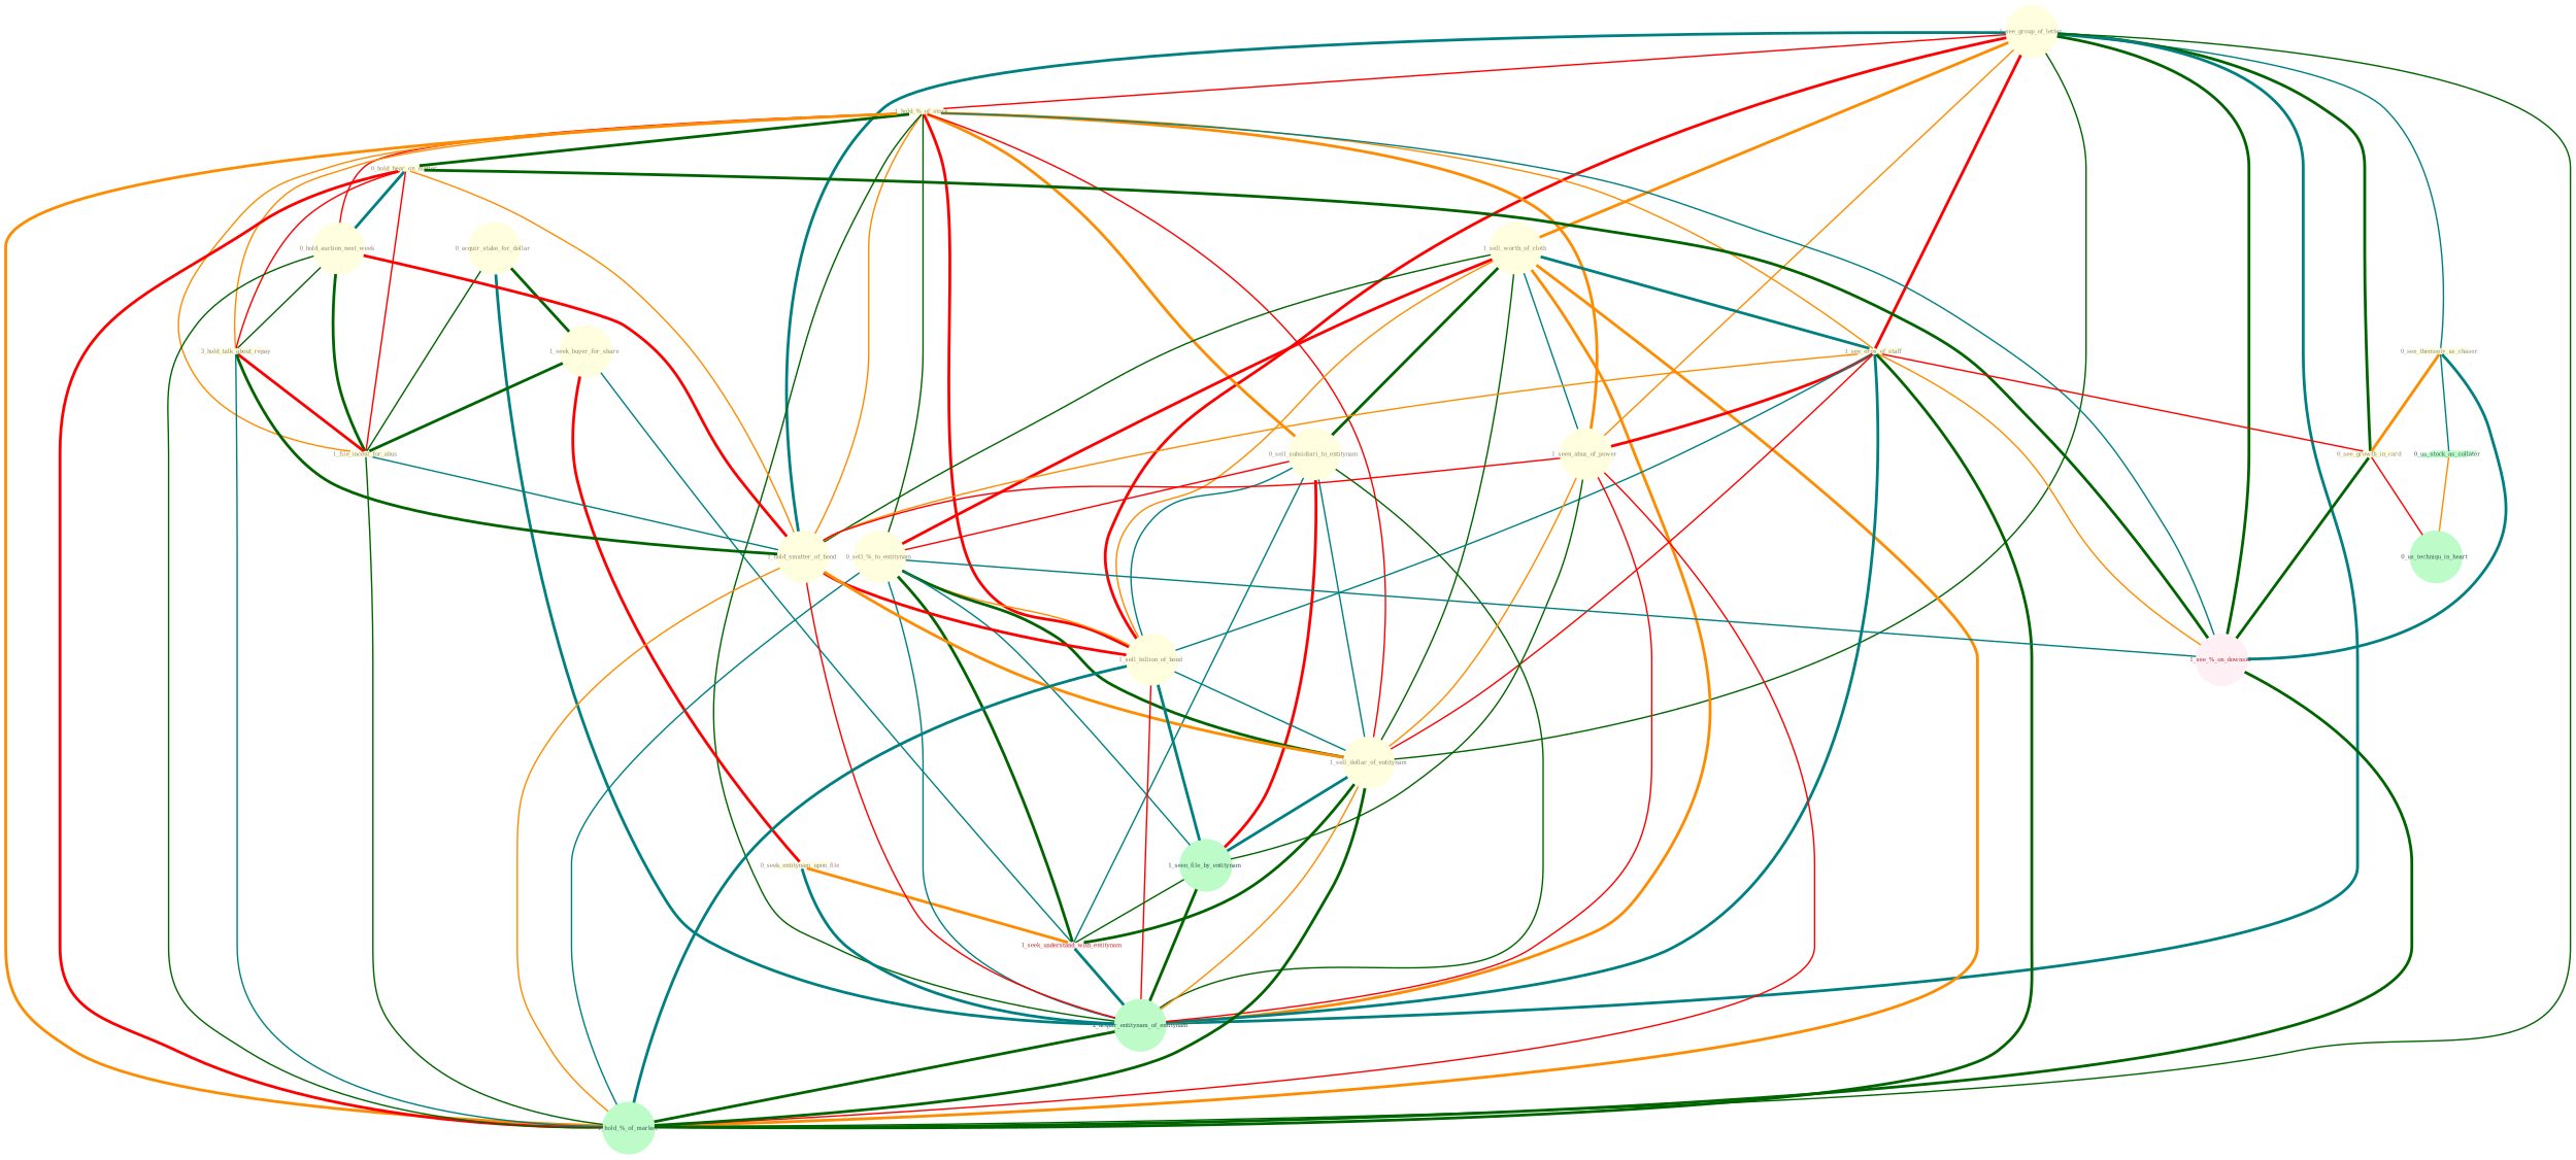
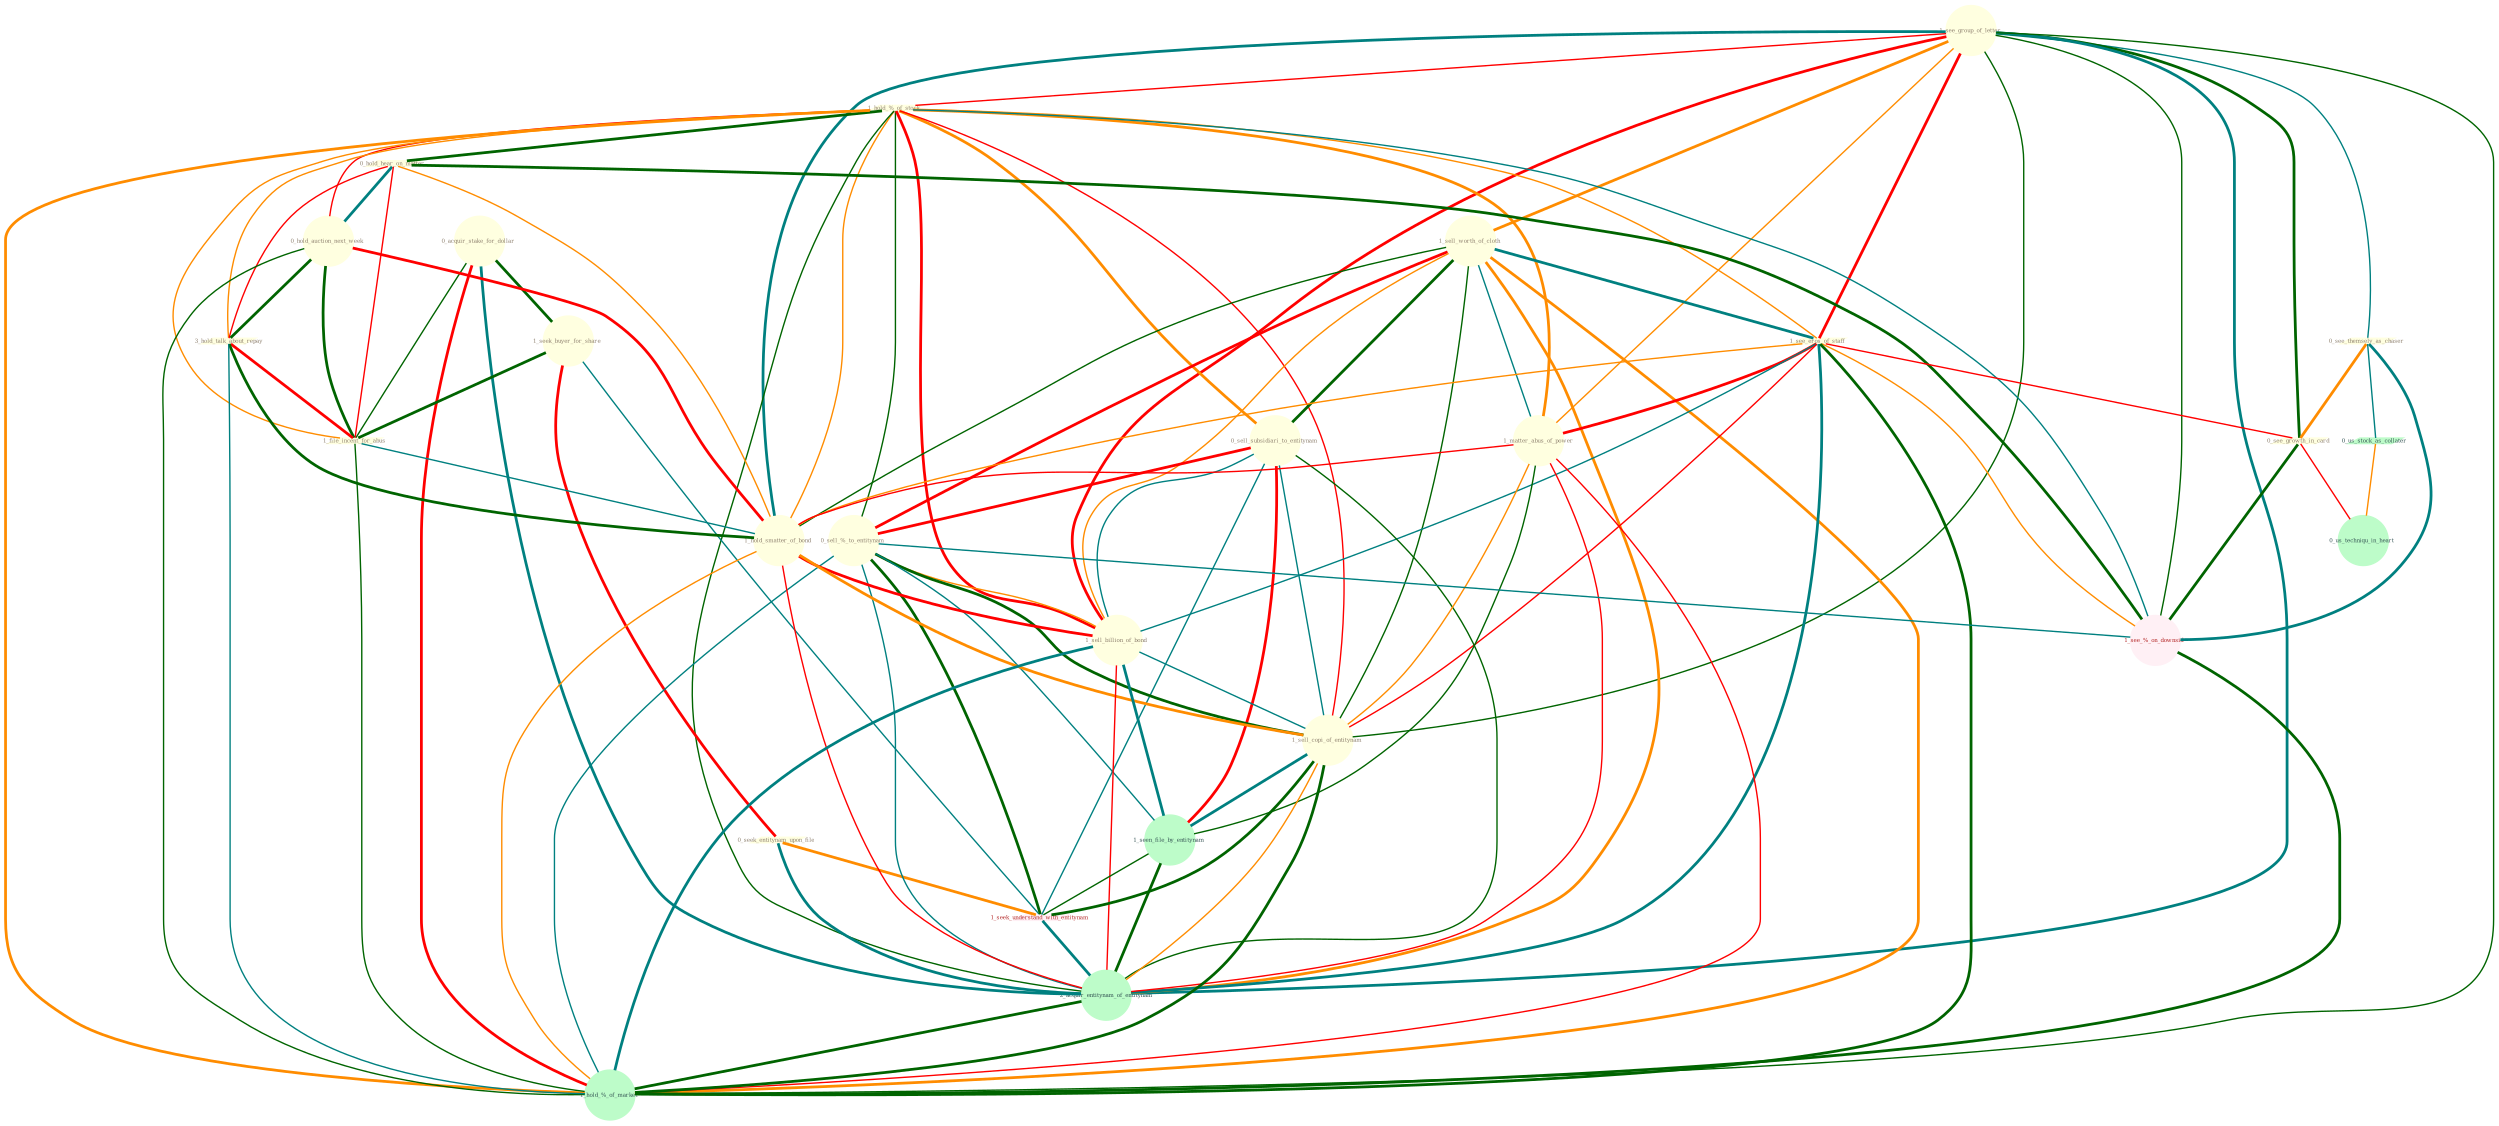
  graph {
    node [color="#ffffe0" fixedsize=true fontcolor="#8b7d6b" fontsize=4 shape=circle style=filled]
    edge [color=darkgreen style=solid w=1]
    "0_acquir_stake_for_dollar " [height=.06 width=.5]
    "1_see_group_of_letter " [height=.06 width=.5]
    "1_hold_%_of_stock " [height=.06 shape=parallelogram width=.5]
    "0_hold_hear_on_matter " [height=.06 shape=parallelogram width=.5]
    "1_seek_buyer_for_share " [height=.06 width=.5]
    "0_hold_auction_next_week " [height=.06 width=.5]
    "1_sell_worth_of_cloth " [height=.06 width=.5]
    "0_seek_entitynam_upon_file " [height=.06 shape=parallelogram width=.5]
    "0_see_themselv_as_chaser " [height=.06 shape=parallelogram width=.5]
    n10 [height=.06 label="3_hold_talk_about_repay" shape=parallelogram width=.5]
    "1_see_eros_of_staff " [height=.06 shape=parallelogram width=.5]
    "0_sell_subsidiari_to_entitynam " [height=.06 width=.5]
    n13 [height=.06 label="1_file_incent_for_abus" shape=parallelogram width=.5]
    "0_see_growth_in_card " [height=.06 shape=parallelogram width=.5]
-   "1_seen_abus_of_power " [height=.06 width=.5]
+   "1_seen_abus_of_power " [height=.06 width=.5 label="1_matter_abus_of_power"]
    "0_sell_%_to_entitynam " [height=.06 width=.5]
    "1_hold_smatter_of_bond " [height=.06 width=.5]
    "1_sell_billion_of_bond " [height=.06 width=.5]
-   "1_sell_copi_of_entitynam " [height=.06 width=.5 label="1_sell_dollar_of_entitynam"]
+   "1_sell_copi_of_entitynam " [height=.06 width=.5]
    "1_seek_understand_with_entitynam " [color="#fff0f5" fontcolor="#b22222" height=.06 shape=parallelogram width=.5]
    "1_see_%_on_downsid " [color="#fff0f5" fontcolor="#b22222" height=.06 width=.5]
    n22 [color="#BDFCC9" fontcolor="#2f4f4f" height=.06 label="2_acquir_entitynam_of_entitynam" width=.5]
    "1_hold_%_of_market " [color="#BDFCC9" fontcolor="#2f4f4f" height=.06 width=.5]
    "0_us_stock_as_collater " [color="#BDFCC9" fontcolor="#2f4f4f" height=.06 shape=parallelogram width=.5]
    "1_seen_file_by_entitynam " [color="#BDFCC9" fontcolor="#2f4f4f" height=.06 width=.5]
    "0_us_techniqu_in_heart " [color="#BDFCC9" fontcolor="#2f4f4f" height=.06 width=.5]
    subgraph sub_1 {
      "0_acquir_stake_for_dollar "
      "1_see_group_of_letter "
      "1_hold_%_of_stock "
      "0_hold_hear_on_matter "
      "1_seek_buyer_for_share "
      "0_hold_auction_next_week "
      "1_sell_worth_of_cloth "
      "0_seek_entitynam_upon_file "
      "0_see_themselv_as_chaser "
      n10
      "1_see_eros_of_staff "
      "0_sell_subsidiari_to_entitynam "
      n13
      "0_see_growth_in_card "
      "1_seen_abus_of_power "
      "0_sell_%_to_entitynam "
      "1_hold_smatter_of_bond "
      "1_sell_billion_of_bond "
      "1_sell_copi_of_entitynam "
    }
    subgraph sub_2 {
      "1_seek_understand_with_entitynam "
      "1_see_%_on_downsid "
    }
    "0_acquir_stake_for_dollar " -- "1_seek_buyer_for_share " [style=bold]
    "0_acquir_stake_for_dollar " -- n13
    "0_acquir_stake_for_dollar " -- n22 [color=teal style=bold]
    "1_see_group_of_letter " -- "1_hold_%_of_stock " [color=red]
    "1_see_group_of_letter " -- "1_sell_worth_of_cloth " [color=darkorange style=bold]
    "1_see_group_of_letter " -- "0_see_themselv_as_chaser " [color=teal]
    "1_see_group_of_letter " -- "1_see_eros_of_staff " [color=red style=bold w=2]
    "1_see_group_of_letter " -- "0_see_growth_in_card " [style=bold]
    "1_see_group_of_letter " -- "1_seen_abus_of_power " [color=darkorange]
    "1_see_group_of_letter " -- "1_hold_smatter_of_bond " [color=teal style=bold]
    "1_see_group_of_letter " -- "1_sell_billion_of_bond " [color=red style=bold]
    "1_see_group_of_letter " -- "1_sell_copi_of_entitynam "
-   "1_see_group_of_letter " -- "1_see_%_on_downsid " [style=bold]
+   "1_see_group_of_letter " -- "1_see_%_on_downsid "
    "1_see_group_of_letter " -- n22 [color=teal style=bold]
    "1_see_group_of_letter " -- "1_hold_%_of_market "
    "1_hold_%_of_stock " -- "0_hold_hear_on_matter " [style=bold]
    "1_hold_%_of_stock " -- "0_hold_auction_next_week " [color=red]
    "1_hold_%_of_stock " -- n10 [color=darkorange]
    "1_hold_%_of_stock " -- "1_see_eros_of_staff " [color=darkorange]
    "1_hold_%_of_stock " -- "0_sell_subsidiari_to_entitynam " [color=darkorange style=bold]
    "1_hold_%_of_stock " -- n13 [color=darkorange]
    "1_hold_%_of_stock " -- "1_seen_abus_of_power " [color=darkorange style=bold]
    "1_hold_%_of_stock " -- "0_sell_%_to_entitynam "
    "1_hold_%_of_stock " -- "1_hold_smatter_of_bond " [color=darkorange w=2]
    "1_hold_%_of_stock " -- "1_sell_billion_of_bond " [color=red style=bold]
    "1_hold_%_of_stock " -- "1_sell_copi_of_entitynam " [color=red]
    "1_hold_%_of_stock " -- "1_see_%_on_downsid " [color=teal]
    "1_hold_%_of_stock " -- n22
    "1_hold_%_of_stock " -- "1_hold_%_of_market " [color=darkorange style=bold w=3]
    "0_hold_hear_on_matter " -- "0_hold_auction_next_week " [color=teal style=bold]
    "0_hold_hear_on_matter " -- n10 [color=red]
    "0_hold_hear_on_matter " -- n13 [color=red]
    "0_hold_hear_on_matter " -- "1_hold_smatter_of_bond " [color=darkorange]
    "0_hold_hear_on_matter " -- "1_see_%_on_downsid " [style=bold]
-   "0_hold_hear_on_matter " -- "1_hold_%_of_market " [color=red style=bold]
+   "0_acquir_stake_for_dollar " -- "1_hold_%_of_market " [color=red style=bold]
    "1_seek_buyer_for_share " -- "0_seek_entitynam_upon_file " [color=red style=bold]
    "1_seek_buyer_for_share " -- n13 [style=bold]
    "1_seek_buyer_for_share " -- "1_seek_understand_with_entitynam " [color=teal]
-   "0_hold_auction_next_week " -- n10
+   "0_hold_auction_next_week " -- n10 [style=bold]
    "0_hold_auction_next_week " -- n13 [style=bold]
    "0_hold_auction_next_week " -- "1_hold_smatter_of_bond " [color=red style=bold]
    "0_hold_auction_next_week " -- "1_hold_%_of_market "
    "1_sell_worth_of_cloth " -- "1_see_eros_of_staff " [color=teal style=bold]
    "1_sell_worth_of_cloth " -- "0_sell_subsidiari_to_entitynam " [style=bold]
    "1_sell_worth_of_cloth " -- "1_seen_abus_of_power " [color=teal]
    "1_sell_worth_of_cloth " -- "0_sell_%_to_entitynam " [color=red style=bold]
    "1_sell_worth_of_cloth " -- "1_hold_smatter_of_bond "
    "1_sell_worth_of_cloth " -- "1_sell_billion_of_bond " [color=darkorange w=2]
    "1_sell_worth_of_cloth " -- "1_sell_copi_of_entitynam " [w=2]
    "1_sell_worth_of_cloth " -- n22 [color=darkorange style=bold]
    "1_sell_worth_of_cloth " -- "1_hold_%_of_market " [color=darkorange style=bold]
    "0_seek_entitynam_upon_file " -- "1_seek_understand_with_entitynam " [color=darkorange style=bold]
    "0_seek_entitynam_upon_file " -- n22 [color=teal style=bold]
    "0_see_themselv_as_chaser " -- "0_see_growth_in_card " [color=darkorange style=bold]
    "0_see_themselv_as_chaser " -- "1_see_%_on_downsid " [color=teal style=bold]
    "0_see_themselv_as_chaser " -- "0_us_stock_as_collater " [color=teal]
    n10 -- n13 [color=red style=bold]
    n10 -- "1_hold_smatter_of_bond " [style=bold]
    n10 -- "1_hold_%_of_market " [color=teal]
    "1_see_eros_of_staff " -- "0_see_growth_in_card " [color=red]
    "1_see_eros_of_staff " -- "1_seen_abus_of_power " [color=red style=bold]
    "1_see_eros_of_staff " -- "1_hold_smatter_of_bond " [color=darkorange]
    "1_see_eros_of_staff " -- "1_sell_billion_of_bond " [color=teal]
    "1_see_eros_of_staff " -- "1_sell_copi_of_entitynam " [color=red]
    "1_see_eros_of_staff " -- "1_see_%_on_downsid " [color=darkorange]
    "1_see_eros_of_staff " -- n22 [color=teal style=bold]
    "1_see_eros_of_staff " -- "1_hold_%_of_market " [style=bold]
-   "0_sell_subsidiari_to_entitynam " -- "0_sell_%_to_entitynam " [color=red w=3]
+   "0_sell_subsidiari_to_entitynam " -- "0_sell_%_to_entitynam " [color=red style=bold w=3]
    "0_sell_subsidiari_to_entitynam " -- "1_sell_billion_of_bond " [color=teal]
    "0_sell_subsidiari_to_entitynam " -- "1_sell_copi_of_entitynam " [color=teal w=2]
    "0_sell_subsidiari_to_entitynam " -- "1_seek_understand_with_entitynam " [color=teal]
    "0_sell_subsidiari_to_entitynam " -- n22
    "0_sell_subsidiari_to_entitynam " -- "1_seen_file_by_entitynam " [color=red style=bold]
    n13 -- "1_hold_smatter_of_bond " [color=teal]
    n13 -- "1_hold_%_of_market "
    "0_see_growth_in_card " -- "1_see_%_on_downsid " [style=bold]
    "0_see_growth_in_card " -- "0_us_techniqu_in_heart " [color=red]
    "1_seen_abus_of_power " -- "1_hold_smatter_of_bond " [color=red]
    "1_seen_abus_of_power " -- "1_sell_copi_of_entitynam " [color=darkorange]
    "1_seen_abus_of_power " -- n22 [color=red]
    "1_seen_abus_of_power " -- "1_hold_%_of_market " [color=red]
    "1_seen_abus_of_power " -- "1_seen_file_by_entitynam "
    "0_sell_%_to_entitynam " -- "1_sell_billion_of_bond " [color=darkorange]
    "0_sell_%_to_entitynam " -- "1_sell_copi_of_entitynam " [style=bold w=2]
    "0_sell_%_to_entitynam " -- "1_seek_understand_with_entitynam " [style=bold]
    "0_sell_%_to_entitynam " -- "1_see_%_on_downsid " [color=teal]
    "0_sell_%_to_entitynam " -- n22 [color=teal]
    "0_sell_%_to_entitynam " -- "1_hold_%_of_market " [color=teal]
    "0_sell_%_to_entitynam " -- "1_seen_file_by_entitynam " [color=teal]
    "1_hold_smatter_of_bond " -- "1_sell_billion_of_bond " [color=red style=bold w=2]
    "1_hold_smatter_of_bond " -- "1_sell_copi_of_entitynam " [color=darkorange style=bold]
    "1_hold_smatter_of_bond " -- n22 [color=red]
    "1_hold_smatter_of_bond " -- "1_hold_%_of_market " [color=darkorange w=2]
    "1_sell_billion_of_bond " -- "1_sell_copi_of_entitynam " [color=teal w=2]
    "1_sell_billion_of_bond " -- n22 [color=red]
    "1_sell_billion_of_bond " -- "1_hold_%_of_market " [color=teal style=bold]
    "1_sell_copi_of_entitynam " -- "1_seek_understand_with_entitynam " [style=bold]
    "1_sell_copi_of_entitynam " -- n22 [color=darkorange w=2]
    "1_sell_copi_of_entitynam " -- "1_hold_%_of_market " [style=bold]
    "1_sell_copi_of_entitynam " -- "1_seen_file_by_entitynam " [color=teal style=bold]
    "1_seek_understand_with_entitynam " -- n22 [color=teal style=bold]
    "1_see_%_on_downsid " -- "1_hold_%_of_market " [style=bold]
    n22 -- "1_hold_%_of_market " [style=bold]
    "0_us_stock_as_collater " -- "0_us_techniqu_in_heart " [color=darkorange]
    "1_seen_file_by_entitynam " -- "1_sell_billion_of_bond " [color=teal style=bold]
    "1_seen_file_by_entitynam " -- "1_seek_understand_with_entitynam "
    "1_seen_file_by_entitynam " -- n22 [style=bold]
  }
